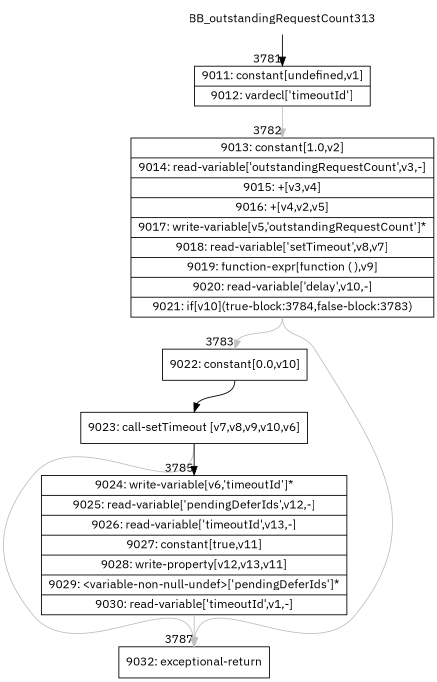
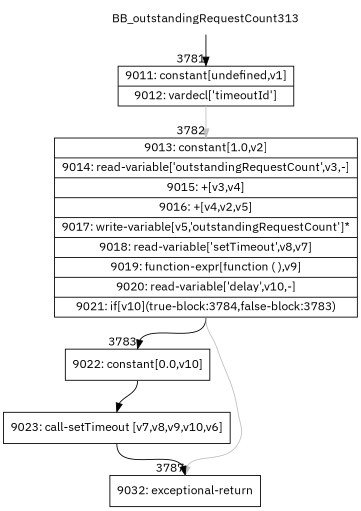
  digraph {
    fontname="IBM Plex Sans"
    rankdir=TD
    node [fontname="IBM Plex Sans" shape=record]
    edge [fontname="IBM Plex Sans" headport=n tailport=s]
    n1 [label=BB_outstandingRequestCount313 shape=none]
    n2 [label="{9011: constant[undefined,v1]|9012: vardecl['timeoutId']}"]
    n3 [label="{9013: constant[1.0,v2]|9014: read-variable['outstandingRequestCount',v3,-]|9015: +[v3,v4]|9016: +[v4,v2,v5]|9017: write-variable[v5,'outstandingRequestCount']*|9018: read-variable['setTimeout',v8,v7]|9019: function-expr[function ( ),v9]|9020: read-variable['delay',v10,-]|9021: if[v10](true-block:3784,false-block:3783)}"]
    n4 [label="{9022: constant[0.0,v10]}"]
    n5 [label="{9032: exceptional-return}"]
    n6 [label="{9023: call-setTimeout [v7,v8,v9,v10,v6]}"]
-   n7 [label="{9024: write-variable[v6,'timeoutId']*|9025: read-variable['pendingDeferIds',v12,-]|9026: read-variable['timeoutId',v13,-]|9027: constant[true,v11]|9028: write-property[v12,v13,v11]|9029: \<variable-non-null-undef\>['pendingDeferIds']*|9030: read-variable['timeoutId',v1,-]}"]
    n1 -> n2 [headlabel="    3781"]
    n2 -> n3 [color=gray headlabel="      3782"]
-   n3 -> n4 [headlabel="      3783" color=gray]
+   n3 -> n4 [headlabel="      3783"]
    n3 -> n5 [color=gray headlabel="      3787"]
    n4 -> n6
-   n6 -> n5 [color=gray]
-   n6 -> n7 [headlabel="      3785"]
-   n7 -> n5 [color=gray]
+   n6 -> n5 [color=black]
  }
